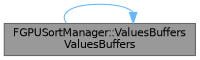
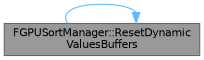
  digraph {
    rankdir=LR
-   n1 [color=gray40 fillcolor=grey60 fontcolor=black fontname=Helvetica fontsize=10 height=0.2 label="FGPUSortManager::ValuesBuffers\lValuesBuffers" shape=box style=filled width=0.4]
+   n1 [color=gray40 fillcolor=grey60 fontcolor=black fontname=Helvetica fontsize=10 height=0.2 label="FGPUSortManager::ResetDynamic\lValuesBuffers" shape=box style=filled width=0.4]
    n1 -> n1 [color=steelblue1 fontname=Helvetica fontsize=10 labelfontname=Helvetica labelfontsize=10 style=solid]
  }
